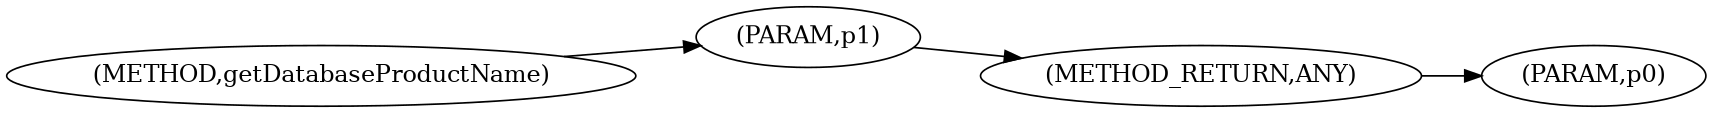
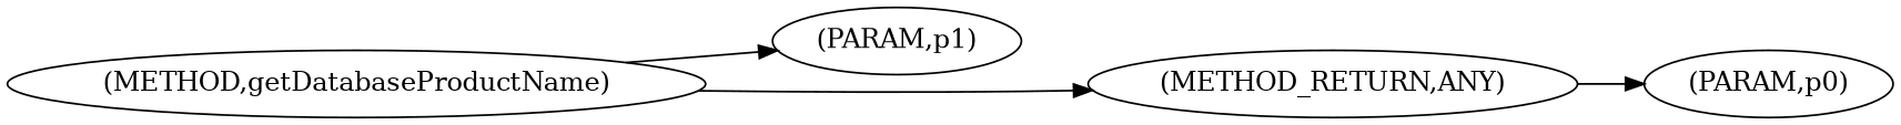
  digraph {
    rankdir=LR
    n1 [label=<(METHOD,getDatabaseProductName)>]
    n2 [label=<(PARAM,p1)>]
    n3 [label=<(METHOD_RETURN,ANY)>]
    n4 [label=<(PARAM,p0)>]
    n1 -> n2
-   n2 -> n3
+   n1 -> n3
    n3 -> n4
  }
